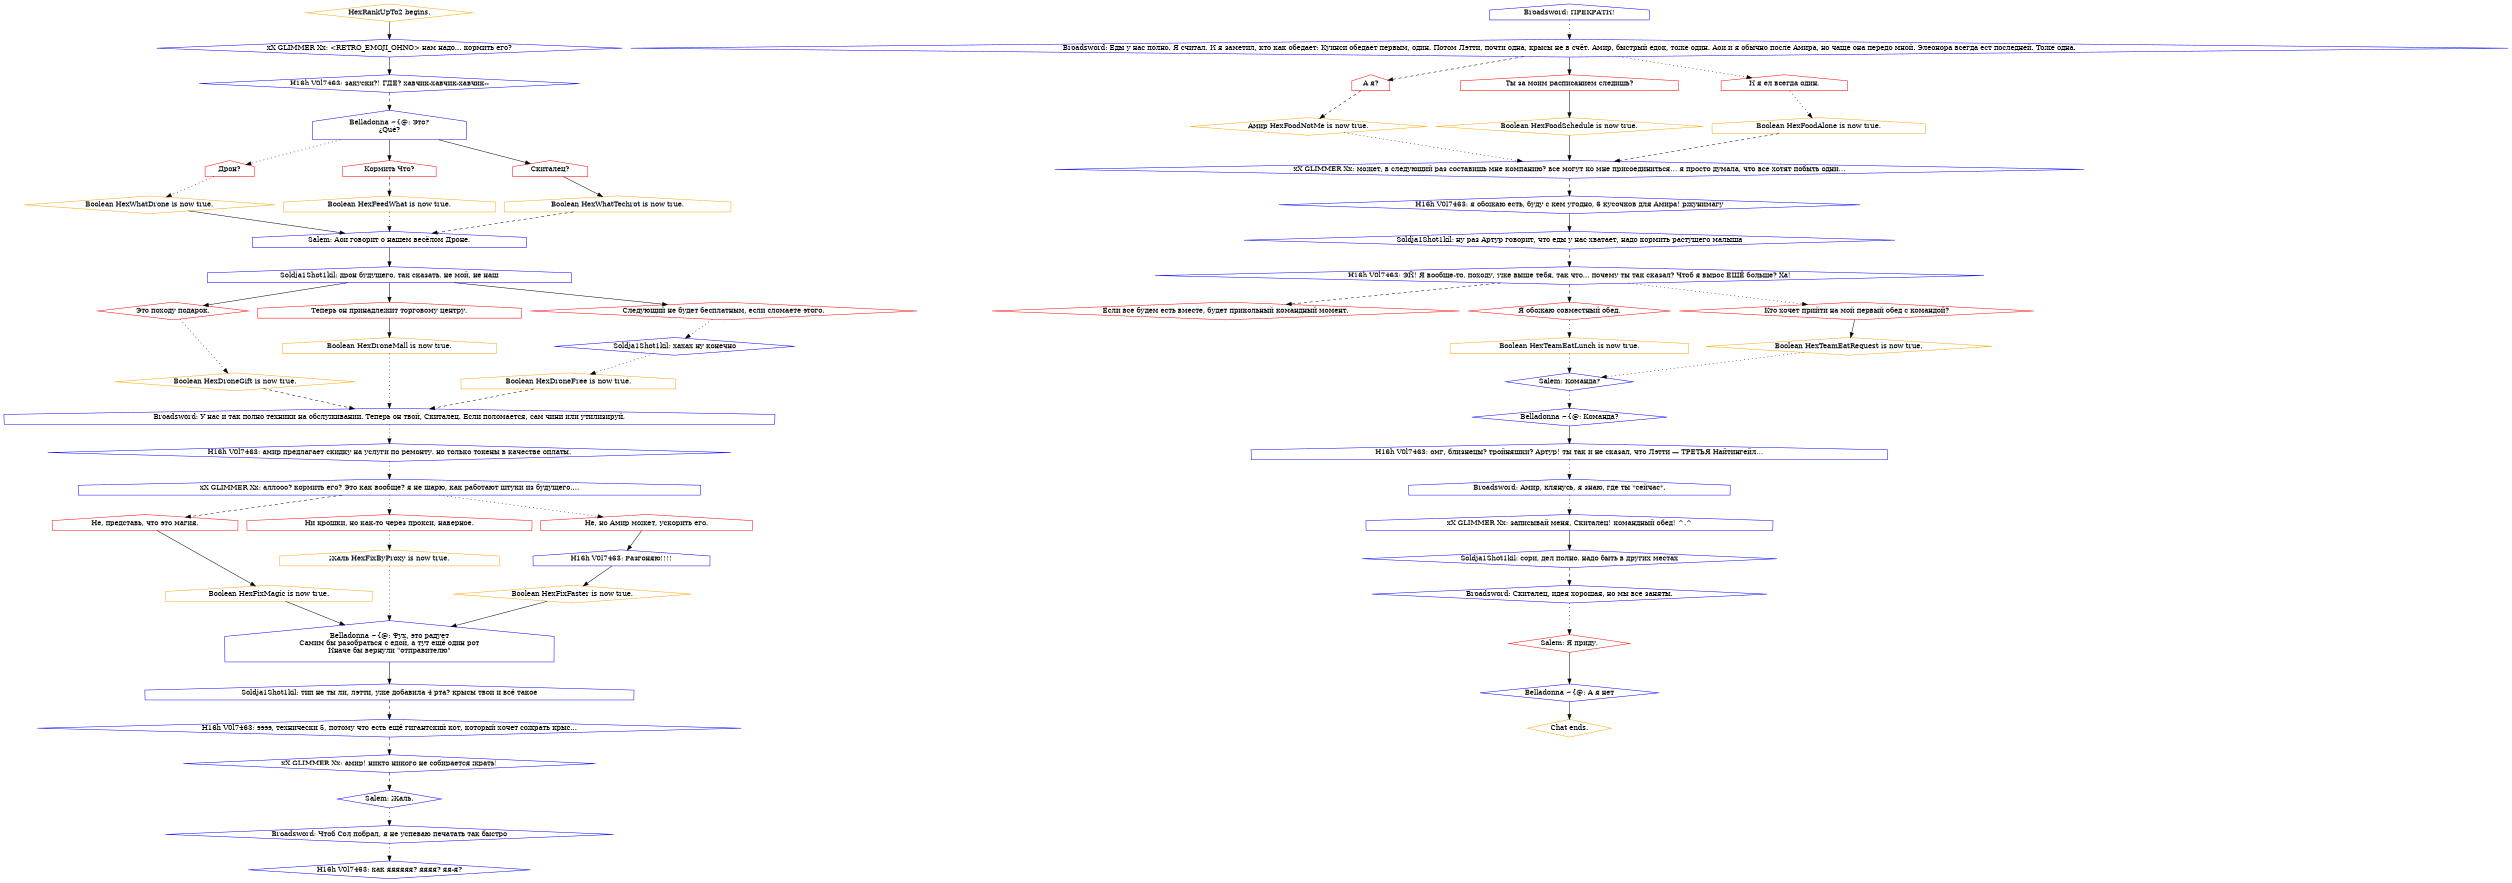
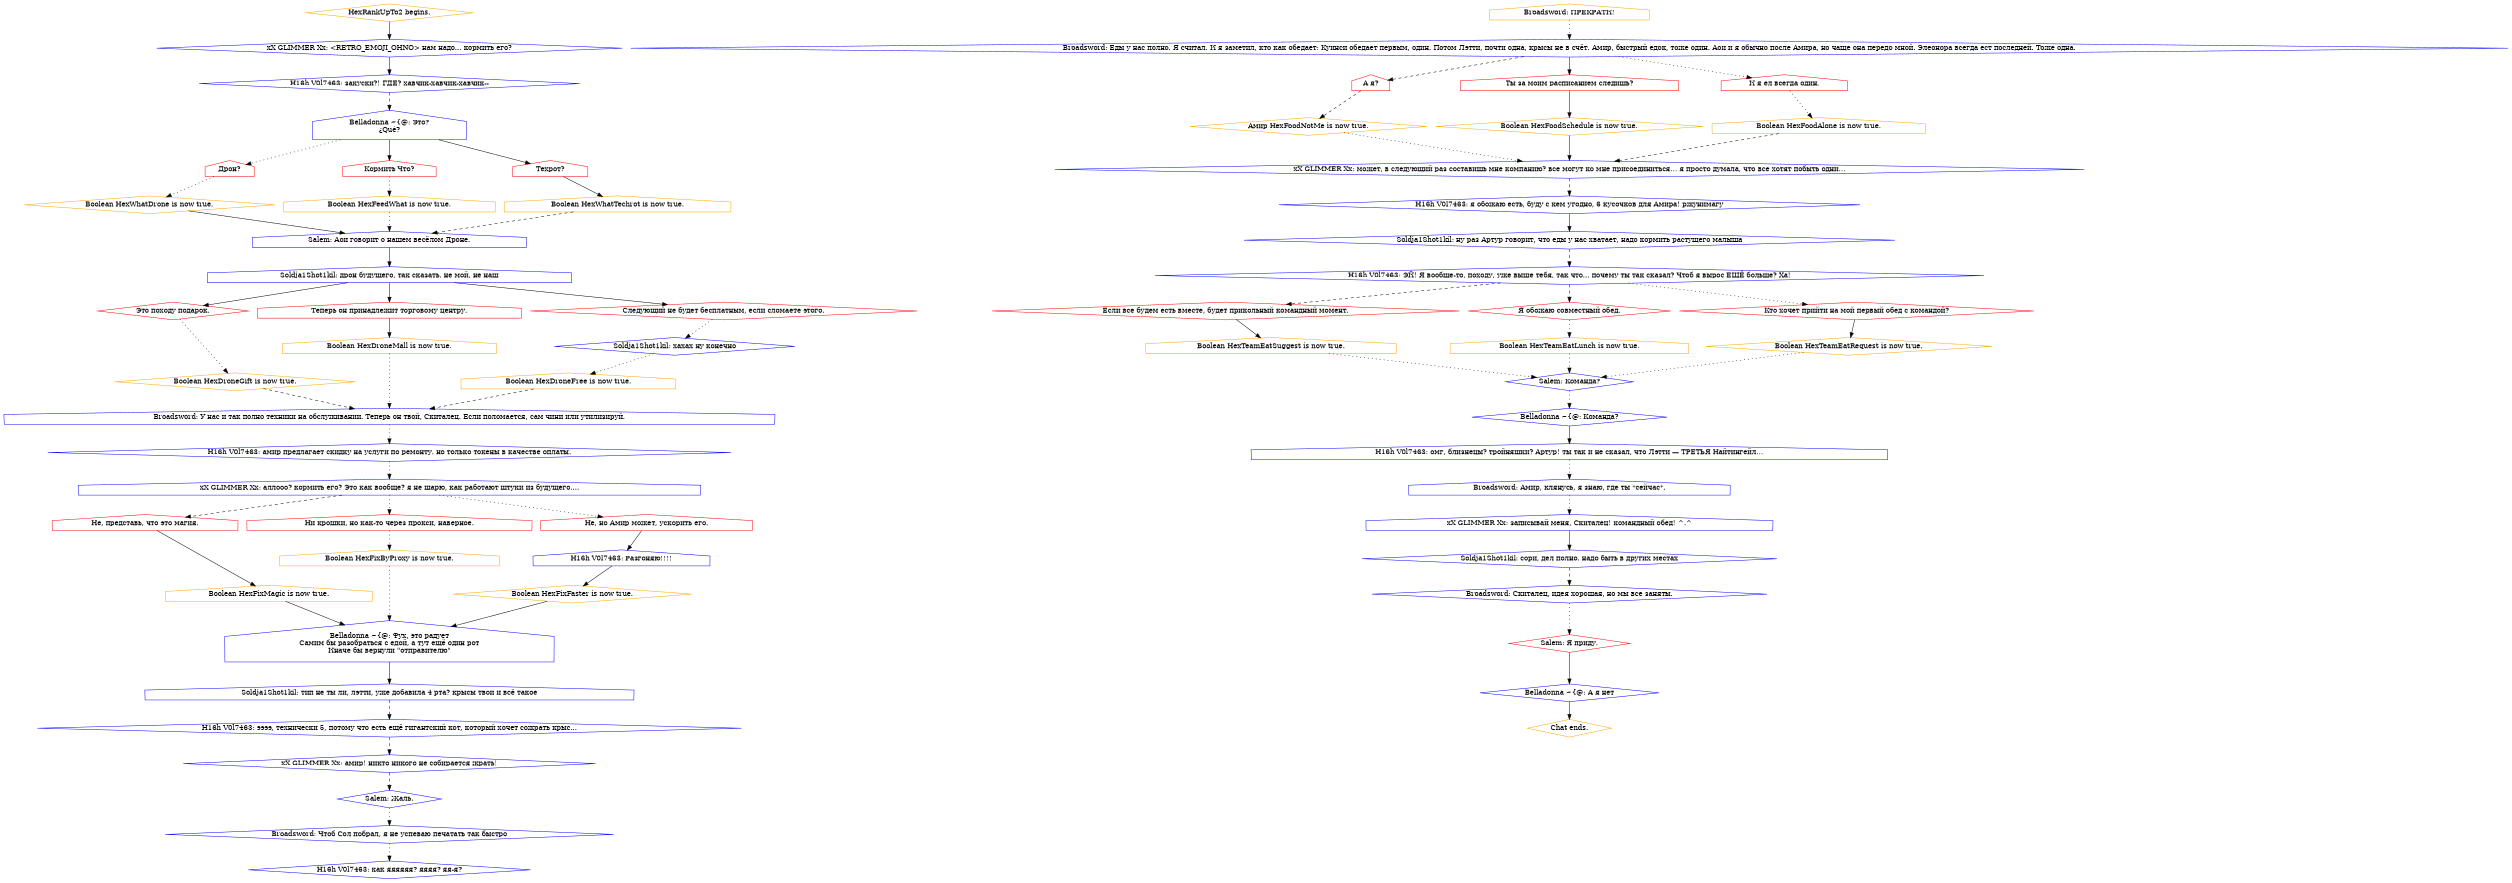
  digraph {
    node [color=blue shape=diamond]
    edge [style=dotted]
    "HexRankUpTo2 begins." [color=orange]
    n2 [label="xX GLIMMER Xx: <RETRO_EMOJI_OHNO> нам надо... кормить его?"]
    n3 [label="H16h V0l7463: закуски?! ГДЕ? хавчик-хавчик-хавчик--"]
    n4 [label="Belladonna ~{@: Это?\n¿Qué?" shape=house]
    n5 [color=red label="Дрон?" shape=house]
    n6 [color=red label="Кормить Что?" shape=house]
-   n7 [color=red label="Скиталец?" shape=house]
+   n7 [color=red label="Техрот?" shape=house]
    n8 [color=orange label="Boolean HexWhatDrone is now true."]
    n9 [color=orange label="Boolean HexFeedWhat is now true." shape=house]
    n10 [color=orange label="Boolean HexWhatTechrot is now true." shape=house]
    n11 [label="Salem: Аои говорит о нашем весёлом Дроне." shape=house]
    n12 [label="Soldja1Shot1kil: дрон будущего, так сказать. не мой, не наш" shape=house]
    n13 [color=red label="Это походу подарок."]
    n14 [color=red label="Теперь он принадлежит торговому центру." shape=house]
    n15 [color=red label="Следующий не будет бесплатным, если сломаете этого."]
    n16 [color=orange label="Boolean HexDroneGift is now true."]
    n17 [color=orange label="Boolean HexDroneMall is now true." shape=house]
    n18 [label="Soldja1Shot1kil: хахах ну конечно"]
    n19 [label="Broadsword: У нас и так полно техники на обслуживании. Теперь он твой, Скиталец. Если поломается, сам чини или утилизируй." shape=house]
    n20 [color=orange label="Boolean HexDroneFree is now true." shape=house]
    n21 [label="H16h V0l7463: амир предлагает скидку на услуги по ремонту. но только токены в качестве оплаты."]
    n22 [label="xX GLIMMER Xx: аллооо? кормить его? Это как вообще? я не шарю, как работают штуки из будущего...." shape=house]
    n23 [color=red label="Не, представь, что это магия." shape=house]
    n24 [color=red label="Ни крошки, но как-то через прокси, наверное." shape=house]
    n25 [color=red label="Не, но Амир может, ускорить его." shape=house]
    n26 [color=orange label="Boolean HexFixMagic is now true." shape=house]
-   n27 [color=orange label="Жаль HexFixByProxy is now true." shape=house]
+   n27 [color=orange label="Boolean HexFixByProxy is now true." shape=house]
    n28 [label="H16h V0l7463: Разгоняю!!!!" shape=house]
    n29 [label="Belladonna ~{@: Фух, это радует\nСамим бы разобраться с едой, а тут ещё один рот\nИначе бы вернули \"отправителю\"" shape=house]
    n30 [color=orange label="Boolean HexFixFaster is now true."]
    n31 [label="Soldja1Shot1kil: тип не ты ли, лэтти, уже добавила 4 рта? крысы твои и всё такое" shape=house]
    n32 [label="H16h V0l7463: ээээ, технически 5, потому что есть ещё гигантский кот, который хочет сожрать крыс..."]
    n33 [label="xX GLIMMER Xx: амир! никто никого не собирается жрать!"]
    n34 [label="Salem: Жаль."]
    n35 [label="Broadsword: Чтоб Сол побрал, я не успеваю печатать так быстро"]
    n36 [label="H16h V0l7463: как яяяяяя? яяяя? яя-я?"]
-   n37 [label="Broadsword: ПРЕКРАТИ!" shape=house]
+   n37 [color=orange label="Broadsword: ПРЕКРАТИ!" shape=house]
    n38 [label="Broadsword: Еды у нас полно. Я считал. И я заметил, кто как обедает: Куинси обедает первым, один. Потом Лэтти, почти одна, крысы не в счёт. Амир, быстрый едок, тоже один. Аои и я обычно после Амира, но чаще она передо мной. Элеонора всегда ест последней. Тоже одна."]
    n39 [color=red label="А я?" shape=house]
    n40 [color=red label="Ты за моим расписанием следишь?" shape=house]
    n41 [color=red label="И я ел всегда один." shape=house]
    n42 [color=orange label="Амир HexFoodNotMe is now true."]
    n43 [color=orange label="Boolean HexFoodSchedule is now true."]
    n44 [color=orange label="Boolean HexFoodAlone is now true." shape=house]
    n45 [label="xX GLIMMER Xx: может, в следующий раз составишь мне компанию? все могут ко мне присоединиться… я просто думала, что все хотят побыть одни…"]
    n46 [label="H16h V0l7463: я обожаю есть, буду с кем угодно, 6 кусочков для Амира! ржунимагу"]
    n47 [label="Soldja1Shot1kil: ну раз Артур говорит, что еды у нас хватает, надо кормить растущего малыша"]
    n48 [label="H16h V0l7463: ЭЙ! Я вообще-то, походу, уже выше тебя, так что... почему ты так сказал? Чтоб я вырос ЕЩЁ больше? Ха!"]
    n49 [color=red label="Если все будем есть вместе, будет прикольный командный момент."]
    n50 [color=red label="Я обожаю совместный обед."]
    n51 [color=red label="Кто хочет прийти на мой первый обед с командой?"]
+   n52 [color=orange label="Boolean HexTeamEatSuggest is now true." shape=house]
    n53 [color=orange label="Boolean HexTeamEatLunch is now true." shape=house]
    n54 [color=orange label="Boolean HexTeamEatRequest is now true."]
    n55 [label="Salem: Команда?"]
    n56 [label="Belladonna ~{@: Команда?"]
    n57 [label="H16h V0l7463: омг, близнецы? тройняшки? Артур! ты так и не сказал, что Лэтти — ТРЕТЬЯ Найтингейл…" shape=house]
    n58 [label="Broadsword: Амир, клянусь, я знаю, где ты *сейчас*." shape=house]
    n59 [label="xX GLIMMER Xx: записывай меня, Скиталец! командный обед! ^.^" shape=house]
    n60 [label="Soldja1Shot1kil: сори, дел полно. надо быть в других местах"]
    n61 [label="Broadsword: Скиталец, идея хорошая, но мы все заняты."]
    n62 [color=red label="Salem: Я приду."]
    n63 [label="Belladonna ~{@: А я нет"]
    "Chat ends." [color=orange]
    "HexRankUpTo2 begins." -> n2 [style=solid]
    n2 -> n3 [style=solid]
    n3 -> n4 [style=dashed]
    n4 -> n5
    n4 -> n6 [style=solid]
    n4 -> n7 [style=solid]
    n5 -> n8
-   n6 -> n9 [style=dashed]
+   n6 -> n9
    n7 -> n10 [style=solid]
    n8 -> n11 [style=solid]
    n9 -> n11
    n10 -> n11 [style=dashed]
    n11 -> n12 [style=solid]
    n12 -> n13 [style=solid]
    n12 -> n14 [style=solid]
    n12 -> n15 [style=solid]
    n13 -> n16
    n14 -> n17 [style=solid]
    n15 -> n18
    n16 -> n19 [style=dashed]
    n17 -> n19
    n18 -> n20
    n19 -> n21
    n20 -> n19 [style=dashed]
    n21 -> n22
    n22 -> n23 [style=dashed]
    n22 -> n24
    n22 -> n25
    n23 -> n26 [style=solid]
    n24 -> n27
    n25 -> n28 [style=solid]
    n26 -> n29 [style=solid]
    n27 -> n29
    n28 -> n30 [style=solid]
    n29 -> n31 [style=solid]
    n30 -> n29 [style=solid]
    n31 -> n32 [style=dashed]
    n32 -> n33 [style=dashed]
    n33 -> n34 [style=dashed]
    n34 -> n35
    n35 -> n36
    n37 -> n38
    n38 -> n39 [style=dashed]
    n38 -> n40 [style=solid]
    n38 -> n41
    n39 -> n42 [style=dashed]
    n40 -> n43 [style=solid]
    n41 -> n44
    n42 -> n45
    n43 -> n45 [style=solid]
    n44 -> n45 [style=dashed]
    n45 -> n46 [style=dashed]
    n46 -> n47 [style=solid]
    n47 -> n48 [style=dashed]
    n48 -> n49 [style=dashed]
    n48 -> n50 [style=dashed]
    n48 -> n51
+   n49 -> n52 [style=solid]
    n50 -> n53
    n51 -> n54 [style=solid]
+   n52 -> n55
    n53 -> n55
    n54 -> n55
    n55 -> n56
    n56 -> n57 [style=solid]
    n57 -> n58
    n58 -> n59
    n59 -> n60 [style=solid]
    n60 -> n61 [style=dashed]
    n61 -> n62
    n62 -> n63 [style=solid]
    n63 -> "Chat ends." [style=solid]
  }
